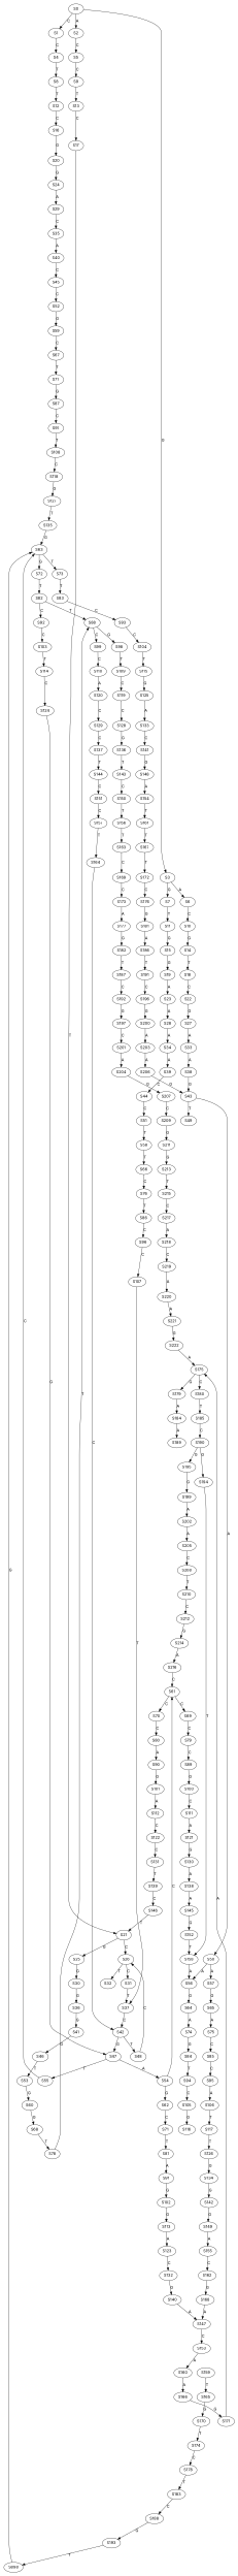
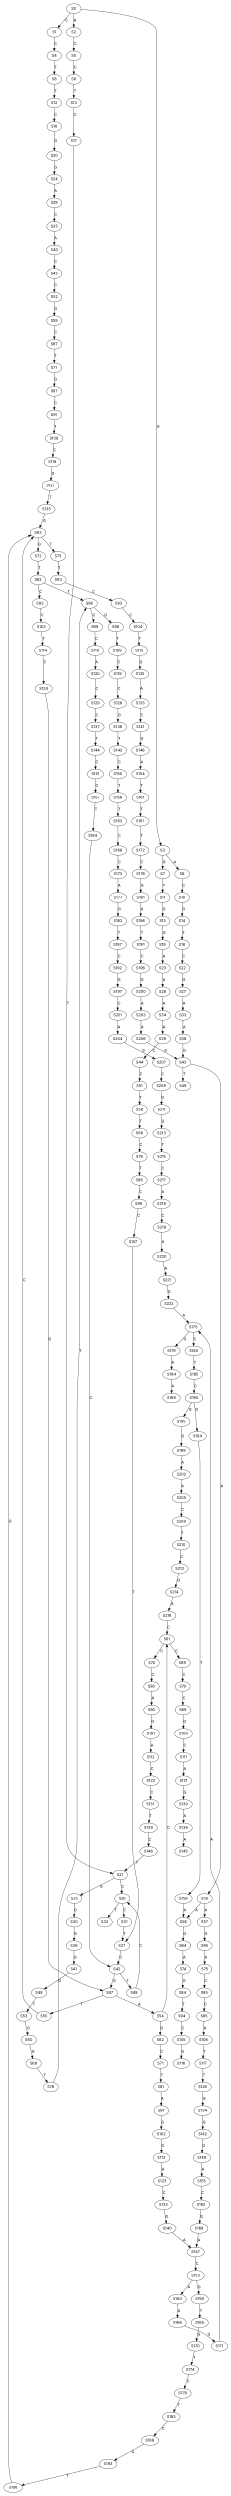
  strict digraph {
    fontname=Inter
    node [fontname=Inter]
    edge [fontname=Inter]
    S0
    S1
    S2
    S3
    S4
    S5
    S6
    S7
    S8
    S9
    S10
    S11
    S12
    S13
    S14
    S15
    S16
    S17
    S18
    S19
    S20
    S21
    S22
    S23
    S24
    S25
    S26
    S27
    S28
    S29
    S30
    S31
    S32
    S33
    S34
    S35
    S36
    S37
    S38
    S39
    S40
    S41
    S42
    S43
    S44
    S45
    S46
    S47
    S48
    S49
    S50
    S51
    S52
    S53
    S54
    S55
    S56
    S57
    S58
    S59
    S60
    S61
    S62
    S63
    S64
    S65
    S66
    S67
    S68
    S69
    S70
    S71
    S72
    S73
    S74
    S75
    S76
    S77
    S78
    S79
    S80
    S81
    S82
    S83
    S84
    S85
    S86
    S87
    S88
    S89
    S90
    S91
    S92
    S93
    S94
    S95
    S96
    S97
    S98
    S99
    S100
    S101
    S102
    S103
    S104
    S105
    S106
    S107
    S108
    S109
    S110
    S111
    S112
    S113
    S114
    S115
    S116
    S117
    S118
    S119
    S120
    S121
    S122
    S123
    S124
    S125
    S126
    S127
    S128
    S129
    S130
    S131
    S132
    S133
    S134
    S135
    S136
    S137
    S138
    S139
    S140
    S141
    S142
    S143
    S144
    S145
    S146
    S147
    S148
    S149
    S150
    S151
-   S152
    S153
    S154
    S155
    S156
    S157
    S158
    S159
    S160
    S161
    S162
    S163
    S164
    S165
    S166
    S167
    S168
    S169
    S170
    S171
    S172
    S173
    S174
    S175
    S176
    S177
    S178
    S179
    S180
    S181
    S182
    S183
    S184
    S185
    S186
    S187
    S188
    S189
    S190
    S191
    S192
    S193
    S194
    S195
    S196
    S197
-   S198 [label=S898]
+   S198
    S199
    S200
    S201
    S202
    S203
    S204
    S205
    S206
    S207
    S208
    S209
    S210
    S211
    S212
    S213
    S214
    S215
    S216
    S217
    S218
    S219
    S220
    S221
    S222
    S0 -> S1 [label=C]
    S0 -> S2 [label=A]
    S0 -> S3 [label=G]
    S1 -> S4 [label=C]
    S2 -> S5 [label=C]
    S3 -> S6 [label=A]
    S3 -> S7 [label=G]
    S4 -> S8 [label=T]
    S5 -> S9 [label=C]
    S6 -> S10 [label=C]
    S7 -> S11 [label=T]
    S8 -> S12 [label=T]
    S9 -> S13 [label=T]
    S10 -> S14 [label=G]
    S11 -> S15 [label=G]
    S12 -> S16 [label=C]
    S13 -> S17 [label=C]
    S14 -> S18 [label=T]
    S15 -> S19 [label=G]
    S16 -> S20 [label=G]
    S17 -> S21 [label=T]
    S18 -> S22 [label=C]
    S19 -> S23 [label=A]
    S20 -> S24 [label=G]
    S21 -> S25 [label=G]
    S21 -> S26 [label=C]
    S22 -> S27 [label=G]
    S23 -> S28 [label=A]
    S24 -> S29 [label=A]
    S25 -> S30 [label=G]
    S26 -> S31 [label=C]
    S26 -> S32 [label=T]
    S27 -> S33 [label=A]
    S28 -> S34 [label=A]
    S29 -> S35 [label=C]
    S30 -> S36 [label=G]
    S31 -> S37 [label=T]
    S33 -> S38 [label=A]
    S34 -> S39 [label=A]
    S35 -> S40 [label=A]
    S36 -> S41 [label=G]
    S37 -> S42 [label=C]
    S38 -> S43 [label=G]
    S39 -> S44 [label=C]
    S40 -> S45 [label=C]
    S41 -> S46 [label=G]
    S42 -> S47 [label=G]
    S42 -> S48 [label=T]
    S43 -> S49 [label=T]
    S43 -> S50 [label=A]
    S44 -> S51 [label=C]
    S45 -> S52 [label=C]
    S46 -> S53 [label=T]
    S47 -> S54 [label=A]
    S47 -> S55 [label=T]
    S48 -> S26 [label=C]
    S50 -> S56 [label=A]
    S50 -> S57 [label=A]
    S51 -> S58 [label=T]
    S52 -> S59 [label=G]
    S53 -> S60 [label=G]
    S54 -> S61 [label=C]
    S54 -> S62 [label=G]
    S55 -> S63 [label=C]
    S56 -> S64 [label=G]
    S57 -> S65 [label=G]
    S58 -> S66 [label=T]
    S59 -> S67 [label=C]
    S60 -> S68 [label=G]
    S61 -> S69 [label=C]
    S61 -> S70 [label=C]
    S62 -> S71 [label=C]
    S63 -> S72 [label=G]
    S63 -> S73 [label=T]
    S64 -> S74 [label=A]
    S65 -> S75 [label=A]
    S66 -> S76 [label=C]
    S67 -> S77 [label=T]
    S68 -> S78 [label=T]
    S69 -> S79 [label=C]
    S70 -> S80 [label=C]
    S71 -> S81 [label=T]
    S72 -> S82 [label=T]
    S73 -> S83 [label=T]
    S74 -> S84 [label=G]
    S75 -> S85 [label=C]
    S76 -> S86 [label=T]
    S77 -> S87 [label=G]
    S78 -> S88 [label=T]
    S79 -> S89 [label=C]
    S80 -> S90 [label=A]
    S81 -> S91 [label=A]
    S82 -> S88 [label=T]
    S82 -> S92 [label=C]
    S83 -> S93 [label=C]
    S84 -> S94 [label=T]
    S85 -> S95 [label=C]
    S86 -> S96 [label=C]
    S87 -> S97 [label=C]
    S88 -> S98 [label=G]
    S88 -> S99 [label=C]
    S89 -> S100 [label=G]
    S90 -> S101 [label=G]
    S91 -> S102 [label=G]
    S92 -> S103 [label=C]
    S93 -> S104 [label=C]
    S94 -> S105 [label=C]
    S95 -> S106 [label=A]
    S96 -> S107 [label=C]
    S97 -> S108 [label=T]
    S98 -> S109 [label=T]
    S99 -> S110 [label=C]
    S100 -> S111 [label=C]
    S101 -> S112 [label=A]
    S102 -> S113 [label=G]
    S103 -> S114 [label=T]
    S104 -> S115 [label=T]
    S105 -> S116 [label=G]
    S106 -> S117 [label=T]
    S107 -> S37 [label=T]
    S108 -> S118 [label=C]
    S109 -> S119 [label=C]
    S110 -> S120 [label=A]
    S111 -> S121 [label=A]
    S112 -> S122 [label=C]
    S113 -> S123 [label=A]
    S114 -> S124 [label=C]
    S115 -> S125 [label=G]
    S117 -> S126 [label=T]
    S118 -> S127 [label=G]
    S119 -> S128 [label=C]
    S120 -> S129 [label=C]
    S121 -> S130 [label=G]
    S122 -> S131 [label=C]
    S123 -> S132 [label=C]
    S124 -> S47 [label=G]
    S125 -> S133 [label=A]
    S126 -> S134 [label=G]
    S127 -> S135 [label=T]
    S128 -> S136 [label=G]
    S129 -> S137 [label=C]
    S130 -> S138 [label=A]
    S131 -> S139 [label=T]
    S132 -> S140 [label=G]
    S133 -> S141 [label=C]
    S134 -> S142 [label=G]
    S135 -> S63 [label=G]
    S136 -> S143 [label=T]
    S137 -> S144 [label=T]
    S138 -> S145 [label=A]
    S139 -> S146 [label=C]
    S140 -> S147 [label=A]
    S141 -> S148 [label=G]
    S142 -> S149 [label=G]
    S143 -> S150 [label=C]
    S144 -> S151 [label=C]
-   S145 -> S152 [label=G]
    S146 -> S21 [label=T]
    S147 -> S153 [label=C]
    S148 -> S154 [label=A]
    S149 -> S155 [label=A]
    S150 -> S156 [label=T]
    S151 -> S157 [label=C]
-   S152 -> S158 [label=T]
+   S153 -> S159 [label=G]
    S153 -> S160 [label=A]
    S154 -> S161 [label=T]
    S155 -> S162 [label=C]
    S156 -> S163 [label=T]
    S157 -> S164 [label=T]
    S158 -> S56 [label=A]
    S159 -> S165 [label=T]
    S160 -> S166 [label=A]
    S161 -> S167 [label=T]
    S162 -> S168 [label=G]
    S163 -> S169 [label=C]
    S164 -> S42 [label=C]
    S165 -> S170 [label=G]
    S166 -> S171 [label=G]
    S167 -> S172 [label=T]
    S168 -> S147 [label=A]
    S169 -> S173 [label=C]
    S170 -> S174 [label=T]
    S171 -> S175 [label=A]
    S172 -> S176 [label=C]
    S173 -> S177 [label=A]
    S174 -> S178 [label=C]
    S175 -> S179 [label=G]
    S175 -> S180 [label=C]
    S176 -> S181 [label=G]
    S177 -> S182 [label=G]
    S178 -> S183 [label=T]
    S179 -> S184 [label=A]
    S180 -> S185 [label=T]
    S181 -> S186 [label=A]
    S182 -> S187 [label=T]
    S183 -> S188 [label=C]
    S184 -> S189 [label=A]
    S185 -> S190 [label=C]
    S186 -> S191 [label=T]
    S187 -> S192 [label=C]
    S188 -> S193 [label=G]
    S190 -> S194 [label=G]
    S190 -> S195 [label=G]
    S191 -> S196 [label=C]
    S192 -> S197 [label=G]
    S193 -> S198 [label=T]
    S194 -> S158 [label=T]
    S195 -> S199 [label=G]
    S196 -> S200 [label=G]
    S197 -> S201 [label=C]
    S198 -> S63 [label=G]
    S199 -> S202 [label=A]
    S200 -> S203 [label=A]
    S201 -> S204 [label=A]
    S202 -> S205 [label=A]
    S203 -> S206 [label=A]
    S204 -> S207 [label=G]
    S205 -> S208 [label=C]
    S206 -> S43 [label=G]
    S207 -> S209 [label=C]
    S208 -> S210 [label=T]
    S209 -> S211 [label=G]
    S210 -> S212 [label=C]
    S211 -> S213 [label=G]
    S212 -> S214 [label=G]
    S213 -> S215 [label=T]
    S214 -> S216 [label=A]
    S215 -> S217 [label=C]
    S216 -> S61 [label=C]
    S217 -> S218 [label=A]
    S218 -> S219 [label=C]
    S219 -> S220 [label=A]
    S220 -> S221 [label=A]
    S221 -> S222 [label=G]
    S222 -> S175 [label=A]
  }
